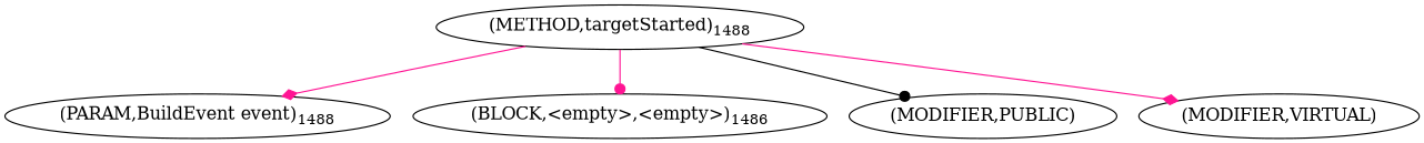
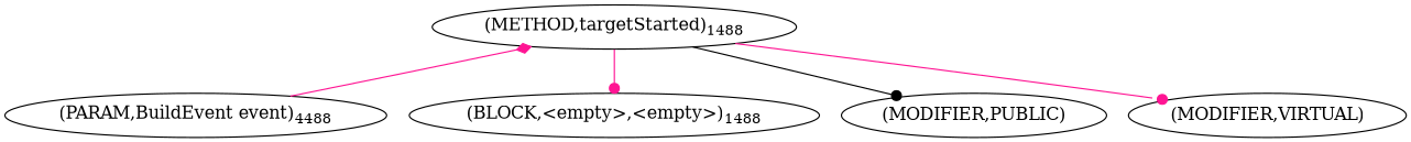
  digraph {
    edge [arrowhead=diamond color=deeppink]
    n1 [label=<(METHOD,targetStarted)<SUB>1488</SUB>>]
-   n2 [label=<(PARAM,BuildEvent event)<SUB>1488</SUB>>]
-   n3 [label=<(BLOCK,&lt;empty&gt;,&lt;empty&gt;)<SUB>1486</SUB>>]
+   n2 [label=<(PARAM,BuildEvent event)<SUB>4488</SUB>>]
+   n3 [label=<(BLOCK,&lt;empty&gt;,&lt;empty&gt;)<SUB>1488</SUB>>]
    n4 [label=<(MODIFIER,PUBLIC)>]
    n5 [label=<(MODIFIER,VIRTUAL)>]
-   n1 -> n2
+   n2 -> n1
    n1 -> n3 [arrowhead=dot]
    n1 -> n4 [arrowhead=dot color=black]
-   n1 -> n5
+   n1 -> n5 [arrowhead=dot]
  }
